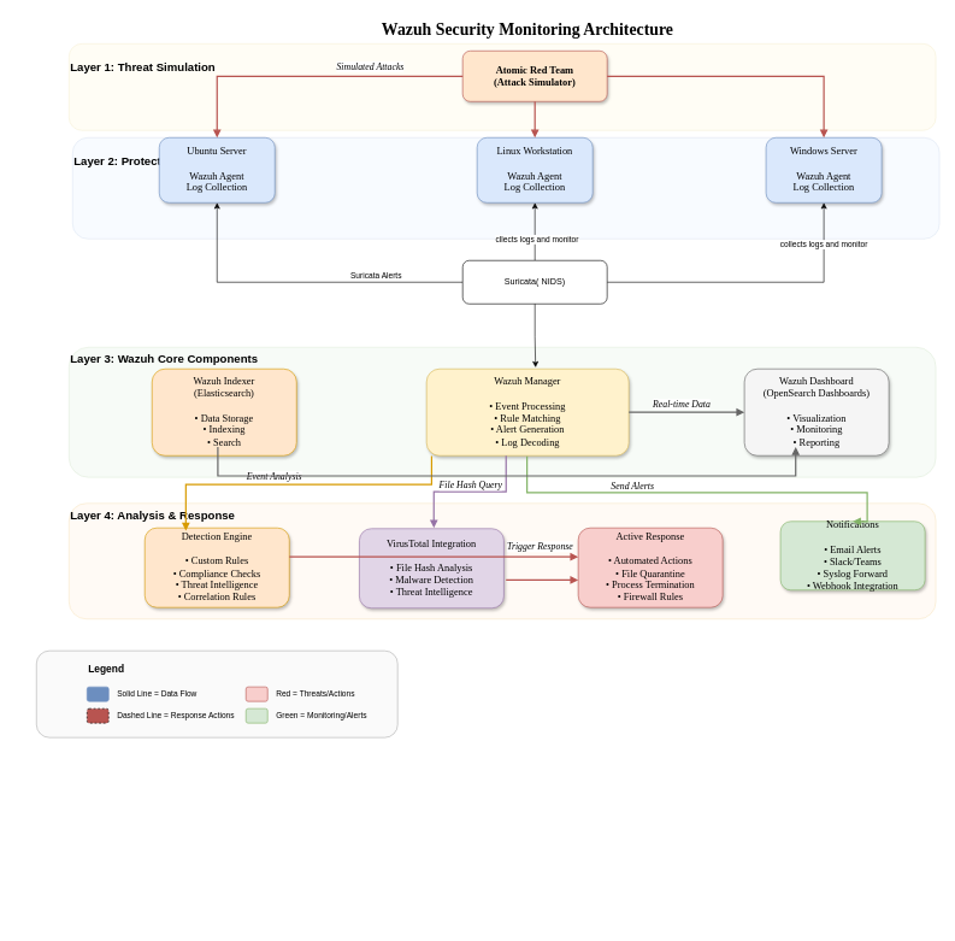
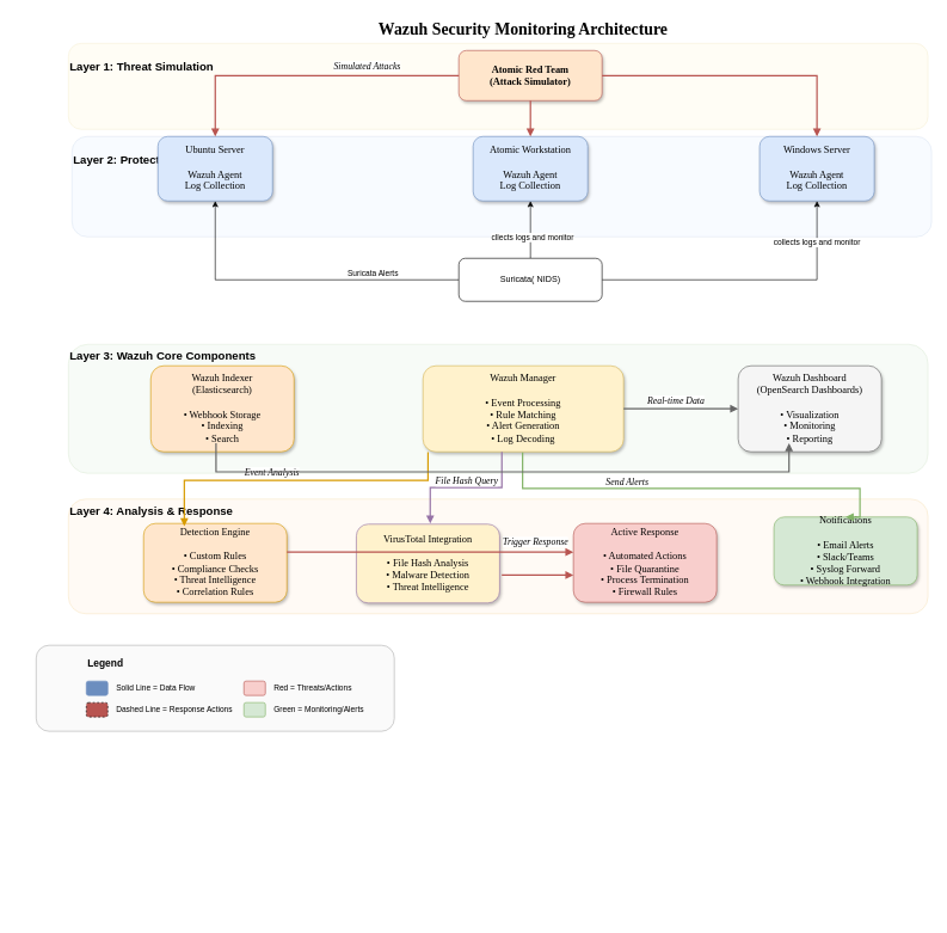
  <mxCell id="0" />
  <mxCell id="1" parent="0" />
  <mxCell id="2" value="&#10;  &#10;    &#10;      &#10;        &#10;        &#10;&#10;        &#10;        &#10;          &#10;        &#10;&#10;        &#10;        &#10;          &#10;        &#10;&#10;        &#10;        &#10;          &#10;        &#10;&#10;        &#10;        &#10;          &#10;        &#10;&#10;        &#10;        &#10;          &#10;        &#10;&#10;        &#10;        &#10;          &#10;        &#10;&#10;        &#10;        &#10;          &#10;        &#10;&#10;        &#10;        &#10;          &#10;        &#10;&#10;        &#10;        &#10;          &#10;        &#10;&#10;        &#10;        &#10;          &#10;        &#10;&#10;        &#10;        &#10;          &#10;        &#10;&#10;        &#10;        &#10;          &#10;        &#10;&#10;        &#10;        &#10;          &#10;        &#10;&#10;        &#10;        &#10;        &#10;        &#10;        &#10;        &#10;        &#10;        &#10;        &#10;        &#10;        &#10;      &#10;    &#10;  &#10;" style="text;whiteSpace=wrap;html=1;" parent="1" vertex="1"><mxGeometry width="30" height="1260" as="geometry" x="20" y="20" /></mxCell>
  <mxCell id="3" value="&lt;font style=&quot;font-size: 23px;&quot; face=&quot;Georgia&quot;&gt;Wazuh Security Monitoring Architecture&lt;/font&gt;" style="text;html=1;strokeColor=none;fillColor=none;align=center;verticalAlign=middle;whiteSpace=wrap;rounded=0;fontSize=20;fontStyle=1" vertex="1" parent="1"><mxGeometry x="430" width="600" height="40" as="geometry" y="20" /></mxCell>
  <mxCell id="4" value="&lt;h3&gt;&lt;font style=&quot;font-size: 16px;&quot;&gt;Layer 1: Threat Simulation&lt;/font&gt;&lt;/h3&gt;" style="rounded=1;whiteSpace=wrap;html=1;fillColor=#fff2cc;strokeColor=#d6b656;opacity=20;fontSize=14;fontStyle=1;align=left;verticalAlign=top;" vertex="1" parent="1"><mxGeometry x="95" y="60" width="1200" height="120" as="geometry" /></mxCell>
  <mxCell id="5" value="&lt;font face=&quot;Georgia&quot;&gt;Atomic Red Team&lt;br&gt;(Attack Simulator)&lt;/font&gt;" style="rounded=1;whiteSpace=wrap;html=1;fillColor=#ffe6cc;strokeColor=#b85450;fontSize=14;fontStyle=1;shadow=1;" vertex="1" parent="1"><mxGeometry x="640" y="70" width="200" height="70" as="geometry" /></mxCell>
  <mxCell id="6" value="&lt;h3&gt;&lt;span style=&quot;background-color: transparent; color: light-dark(rgb(0, 0, 0), rgb(255, 255, 255));&quot;&gt;&lt;font style=&quot;font-size: 16px;&quot;&gt;Layer 2: Protected Endpoints&lt;/font&gt;&lt;/span&gt;&lt;/h3&gt;" style="rounded=1;whiteSpace=wrap;html=1;fillColor=#dae8fc;strokeColor=#6c8ebf;opacity=20;fontSize=14;fontStyle=1;align=left;verticalAlign=top;" vertex="1" parent="1"><mxGeometry x="100" y="190" width="1200" height="140" as="geometry" /></mxCell>
  <mxCell id="7" value="&lt;font style=&quot;font-size: 14px;&quot; face=&quot;Georgia&quot;&gt;Ubuntu Server&lt;br&gt;&lt;br&gt;Wazuh Agent&lt;br&gt;Log Collection&lt;/font&gt;" style="rounded=1;whiteSpace=wrap;html=1;fillColor=#dae8fc;strokeColor=#6c8ebf;fontSize=12;shadow=1;" vertex="1" parent="1"><mxGeometry x="220" y="190" width="160" height="90" as="geometry" /></mxCell>
  <mxCell id="8" value="&lt;font face=&quot;Georgia&quot; style=&quot;font-size: 14px;&quot;&gt;Windows Server&lt;br&gt;&lt;br&gt;Wazuh Agent&lt;br&gt;Log Collection&lt;/font&gt;" style="rounded=1;whiteSpace=wrap;html=1;fillColor=#dae8fc;strokeColor=#6c8ebf;fontSize=12;shadow=1;" vertex="1" parent="1"><mxGeometry x="1060" y="190" width="160" height="90" as="geometry" /></mxCell>
- <mxCell id="9" value="&lt;font style=&quot;font-size: 14px;&quot; face=&quot;Georgia&quot;&gt;Linux Workstation&lt;br&gt;&lt;br&gt;Wazuh Agent&lt;br&gt;Log Collection&lt;/font&gt;" style="rounded=1;whiteSpace=wrap;html=1;fillColor=#dae8fc;strokeColor=#6c8ebf;fontSize=12;shadow=1;" vertex="1" parent="1"><mxGeometry x="660" y="190" width="160" height="90" as="geometry" /></mxCell>
+ <mxCell id="9" value="&lt;font style=&quot;font-size: 14px;&quot; face=&quot;Georgia&quot;&gt;Atomic Workstation&lt;br&gt;&lt;br&gt;Wazuh Agent&lt;br&gt;Log Collection&lt;/font&gt;" style="rounded=1;whiteSpace=wrap;html=1;fillColor=#dae8fc;strokeColor=#6c8ebf;fontSize=12;shadow=1;" vertex="1" parent="1"><mxGeometry x="660" y="190" width="160" height="90" as="geometry" /></mxCell>
  <mxCell id="10" value="&lt;font style=&quot;font-size: 16px;&quot;&gt;Layer 3: Wazuh Core Components&lt;/font&gt;" style="rounded=1;whiteSpace=wrap;html=1;fillColor=#d5e8d4;strokeColor=#82b366;opacity=20;fontSize=14;fontStyle=1;align=left;verticalAlign=top;" vertex="1" parent="1"><mxGeometry x="95" y="480" width="1200" height="180" as="geometry" /></mxCell>
  <mxCell id="11" value="&lt;span style=&quot;font-weight: normal;&quot;&gt;&lt;font face=&quot;Georgia&quot; style=&quot;font-size: 14px;&quot;&gt;Wazuh Manager&lt;br&gt;&lt;br&gt;• Event Processing&lt;br&gt;• Rule Matching&lt;br&gt;• Alert Generation&lt;br&gt;• Log Decoding&lt;/font&gt;&lt;/span&gt;" style="rounded=1;whiteSpace=wrap;html=1;fillColor=#fff2cc;strokeColor=#d6b656;fontSize=12;fontStyle=1;shadow=1;align=center;" vertex="1" parent="1"><mxGeometry x="590" y="510" width="280" height="120" as="geometry" /></mxCell>
- <mxCell id="12" value="&lt;font style=&quot;font-weight: normal; font-size: 14px;&quot; face=&quot;Georgia&quot;&gt;Wazuh Indexer&lt;br&gt;(Elasticsearch)&lt;br&gt;&lt;br&gt;• Data Storage&lt;br&gt;• Indexing&lt;br&gt;• Search&lt;/font&gt;" style="rounded=1;whiteSpace=wrap;html=1;fillColor=#ffe6cc;strokeColor=#d79b00;fontSize=12;fontStyle=1;shadow=1;" vertex="1" parent="1"><mxGeometry x="210" y="510" width="200" height="120" as="geometry" /></mxCell>
+ <mxCell id="12" value="&lt;font style=&quot;font-weight: normal; font-size: 14px;&quot; face=&quot;Georgia&quot;&gt;Wazuh Indexer&lt;br&gt;(Elasticsearch)&lt;br&gt;&lt;br&gt;• Webhook Storage&lt;br&gt;• Indexing&lt;br&gt;• Search&lt;/font&gt;" style="rounded=1;whiteSpace=wrap;html=1;fillColor=#ffe6cc;strokeColor=#d79b00;fontSize=12;fontStyle=1;shadow=1;" vertex="1" parent="1"><mxGeometry x="210" y="510" width="200" height="120" as="geometry" /></mxCell>
  <mxCell id="13" value="&lt;font style=&quot;font-weight: normal; font-size: 14px;&quot; face=&quot;Georgia&quot;&gt;Wazuh Dashboard&lt;br&gt;(OpenSearch Dashboards)&lt;br&gt;&lt;br&gt;• Visualization&lt;br&gt;• Monitoring&lt;br&gt;• Reporting&lt;/font&gt;" style="rounded=1;whiteSpace=wrap;html=1;fillColor=#f5f5f5;strokeColor=#666666;fontSize=12;fontStyle=1;shadow=1;" vertex="1" parent="1"><mxGeometry x="1030" y="510" width="200" height="120" as="geometry" /></mxCell>
  <mxCell id="14" value="&lt;font style=&quot;font-size: 16px;&quot;&gt;Layer 4: Analysis &amp;amp; Response&lt;/font&gt;" style="rounded=1;whiteSpace=wrap;html=1;fillColor=#ffe6cc;strokeColor=#d79b00;opacity=20;fontSize=14;fontStyle=1;align=left;verticalAlign=top;" vertex="1" parent="1"><mxGeometry x="95" y="696" width="1200" height="160" as="geometry" /></mxCell>
  <mxCell id="15" value="&lt;font face=&quot;Georgia&quot; style=&quot;font-size: 14px; font-weight: normal;&quot;&gt;Detection Engine&lt;br&gt;&lt;br&gt;• Custom Rules&lt;br&gt;• Compliance Checks&lt;br&gt;• Threat Intelligence&lt;br&gt;• Correlation Rules&lt;/font&gt;" style="rounded=1;whiteSpace=wrap;html=1;fillColor=#ffe6cc;strokeColor=#d79b00;fontSize=12;fontStyle=1;shadow=1;" vertex="1" parent="1"><mxGeometry x="200" y="730" width="200" height="110" as="geometry" /></mxCell>
- <mxCell id="16" value="&lt;font face=&quot;Georgia&quot; style=&quot;font-size: 14px; font-weight: normal;&quot;&gt;VirusTotal Integration&lt;br&gt;&lt;br&gt;• File Hash Analysis&lt;br&gt;• Malware Detection&lt;br&gt;• Threat Intelligence&lt;/font&gt;" style="rounded=1;whiteSpace=wrap;html=1;fillColor=#e1d5e7;strokeColor=#9673a6;fontSize=12;fontStyle=1;shadow=1;" vertex="1" parent="1"><mxGeometry x="497" y="731" width="200" height="110" as="geometry" /></mxCell>
+ <mxCell id="16" value="&lt;font face=&quot;Georgia&quot; style=&quot;font-size: 14px; font-weight: normal;&quot;&gt;VirusTotal Integration&lt;br&gt;&lt;br&gt;• File Hash Analysis&lt;br&gt;• Malware Detection&lt;br&gt;• Threat Intelligence&lt;/font&gt;" style="rounded=1;whiteSpace=wrap;html=1;fillColor=#fff2cc;strokeColor=#9673a6;fontSize=12;fontStyle=1;shadow=1;" vertex="1" parent="1"><mxGeometry x="497" y="731" width="200" height="110" as="geometry" /></mxCell>
  <mxCell id="17" value="&lt;span style=&quot;font-weight: normal;&quot;&gt;&lt;font style=&quot;font-size: 14px;&quot; face=&quot;Georgia&quot;&gt;Active Response&lt;br&gt;&lt;br&gt;• Automated Actions&lt;br&gt;• File Quarantine&lt;br&gt;• Process Termination&lt;br&gt;• Firewall Rules&lt;/font&gt;&lt;/span&gt;" style="rounded=1;whiteSpace=wrap;html=1;fillColor=#f8cecc;strokeColor=#b85450;fontSize=12;fontStyle=1;shadow=1;" vertex="1" parent="1"><mxGeometry x="800" y="730" width="200" height="110" as="geometry" /></mxCell>
  <mxCell id="18" value="&lt;font face=&quot;Georgia&quot; style=&quot;font-size: 14px; font-weight: normal;&quot;&gt;Notifications&lt;br&gt;&lt;br&gt;• Email Alerts&lt;br&gt;• Slack/Teams&lt;br&gt;• Syslog Forward&lt;br&gt;• Webhook Integration&lt;/font&gt;" style="rounded=1;whiteSpace=wrap;html=1;fillColor=#d5e8d4;strokeColor=#82b366;fontSize=12;fontStyle=1;shadow=1;" vertex="1" parent="1"><mxGeometry x="1080" y="721" width="200" height="95" as="geometry" /></mxCell>
  <mxCell id="19" style="edgeStyle=orthogonalEdgeStyle;rounded=0;orthogonalLoop=1;jettySize=auto;html=1;strokeWidth=2;endArrow=block;endFill=1;strokeColor=#b85450;" edge="1" parent="1" source="5" target="7"><mxGeometry relative="1" as="geometry" /></mxCell>
  <mxCell id="20" value="Simulated Attacks" style="edgeLabel;html=1;align=center;verticalAlign=middle;resizable=0;points=[];fontSize=13;fontStyle=2;fontFamily=Georgia;" vertex="1" connectable="0" parent="19"><mxGeometry x="-0.3" y="1" relative="1" as="geometry"><mxPoint x="20" y="-15" as="offset" /></mxGeometry></mxCell>
  <mxCell id="21" style="edgeStyle=orthogonalEdgeStyle;rounded=0;orthogonalLoop=1;jettySize=auto;html=1;strokeWidth=2;endArrow=block;endFill=1;strokeColor=#b85450;" edge="1" parent="1" source="5" target="8"><mxGeometry relative="1" as="geometry" /></mxCell>
  <mxCell id="22" style="edgeStyle=orthogonalEdgeStyle;rounded=0;orthogonalLoop=1;jettySize=auto;html=1;strokeWidth=2;endArrow=block;endFill=1;strokeColor=#b85450;" edge="1" parent="1" source="5" target="9"><mxGeometry relative="1" as="geometry" /></mxCell>
  <mxCell id="23" style="edgeStyle=orthogonalEdgeStyle;rounded=0;orthogonalLoop=1;jettySize=auto;html=1;strokeWidth=2;endArrow=block;endFill=1;strokeColor=#666666;" edge="1" parent="1" source="11" target="13"><mxGeometry relative="1" as="geometry" /></mxCell>
  <mxCell id="24" value="Real-time Data" style="edgeLabel;html=1;align=center;verticalAlign=middle;resizable=0;points=[];fontSize=13;fontStyle=2;fontFamily=Georgia;" vertex="1" connectable="0" parent="23"><mxGeometry x="-0.1" relative="1" as="geometry"><mxPoint y="-12" as="offset" /></mxGeometry></mxCell>
  <mxCell id="25" style="edgeStyle=orthogonalEdgeStyle;rounded=0;orthogonalLoop=1;jettySize=auto;html=1;strokeWidth=2;endArrow=block;endFill=1;strokeColor=#d79b00;exitX=0.143;exitY=1.003;exitDx=0;exitDy=0;exitPerimeter=0;entryX=0.299;entryY=0.035;entryDx=0;entryDy=0;entryPerimeter=0;" edge="1" parent="1"><mxGeometry relative="1" as="geometry"><Array as="points"><mxPoint x="597" y="670" /><mxPoint x="257" y="670" /></Array><mxPoint x="597.04" y="630.36" as="sourcePoint" /><mxPoint x="256.8" y="733.85" as="targetPoint" /></mxGeometry></mxCell>
  <mxCell id="26" value="&lt;font style=&quot;font-size: 13px;&quot; face=&quot;Georgia&quot;&gt;Event Analysis&lt;/font&gt;" style="edgeLabel;html=1;align=center;verticalAlign=middle;resizable=0;points=[];fontSize=10;fontStyle=2;" vertex="1" connectable="0" parent="25"><mxGeometry x="-0.5" relative="1" as="geometry"><mxPoint x="-147" y="-12" as="offset" /></mxGeometry></mxCell>
  <mxCell id="27" style="edgeStyle=orthogonalEdgeStyle;rounded=0;orthogonalLoop=1;jettySize=auto;html=1;strokeWidth=2;endArrow=block;endFill=1;strokeColor=#9673a6;" edge="1" parent="1"><mxGeometry relative="1" as="geometry"><Array as="points"><mxPoint x="700" y="680" /><mxPoint x="600" y="680" /></Array><mxPoint x="700.067" y="630" as="sourcePoint" /><mxPoint x="600.067" y="730" as="targetPoint" /></mxGeometry></mxCell>
  <mxCell id="28" value="File Hash Query" style="edgeLabel;html=1;align=center;verticalAlign=middle;resizable=0;points=[];fontSize=13;fontStyle=2;fontFamily=Georgia;" vertex="1" connectable="0" parent="27"><mxGeometry x="-0.3" relative="1" as="geometry"><mxPoint x="-30" y="-10" as="offset" /></mxGeometry></mxCell>
  <mxCell id="29" style="edgeStyle=orthogonalEdgeStyle;rounded=0;orthogonalLoop=1;jettySize=auto;html=1;strokeWidth=2;endArrow=block;endFill=1;strokeColor=#b85450;fontFamily=Georgia;" edge="1" parent="1"><mxGeometry relative="1" as="geometry"><mxPoint x="400" y="770" as="sourcePoint" /><mxPoint x="800" y="770" as="targetPoint" /></mxGeometry></mxCell>
  <mxCell id="30" value="&lt;font style=&quot;font-size: 13px;&quot; face=&quot;Georgia&quot;&gt;Trigger Response&lt;/font&gt;" style="edgeLabel;html=1;align=center;verticalAlign=middle;resizable=0;points=[];fontSize=10;fontStyle=2;" vertex="1" connectable="0" parent="29"><mxGeometry x="-0.1" relative="1" as="geometry"><mxPoint x="166" y="-15" as="offset" /></mxGeometry></mxCell>
  <mxCell id="31" style="edgeStyle=orthogonalEdgeStyle;rounded=0;orthogonalLoop=1;jettySize=auto;html=1;strokeWidth=2;endArrow=block;endFill=1;strokeColor=#b85450;" edge="1" parent="1"><mxGeometry relative="1" as="geometry"><mxPoint x="700" y="802" as="sourcePoint" /><mxPoint x="800" y="802" as="targetPoint" /></mxGeometry></mxCell>
  <mxCell id="32" style="edgeStyle=orthogonalEdgeStyle;rounded=0;orthogonalLoop=1;jettySize=auto;html=1;strokeWidth=2;endArrow=block;endFill=1;strokeColor=#82b366;entryX=0.5;entryY=0;entryDx=0;entryDy=0;" edge="1" parent="1" target="18"><mxGeometry relative="1" as="geometry"><Array as="points"><mxPoint x="729" y="681" /><mxPoint x="1200" y="681" /></Array><mxPoint x="729.067" y="631" as="sourcePoint" /><mxPoint x="1229.067" y="731" as="targetPoint" /></mxGeometry></mxCell>
  <mxCell id="33" value="Send Alerts" style="edgeLabel;html=1;align=center;verticalAlign=middle;resizable=0;points=[];fontSize=13;fontStyle=2;fontFamily=Georgia;" vertex="1" connectable="0" parent="32"><mxGeometry x="-0.5" relative="1" as="geometry"><mxPoint x="50" y="-10" as="offset" /></mxGeometry></mxCell>
  <mxCell id="34" style="edgeStyle=orthogonalEdgeStyle;rounded=0;orthogonalLoop=1;jettySize=auto;html=1;strokeWidth=2;endArrow=block;endFill=1;strokeColor=#666666;entryX=0.5;entryY=1;entryDx=0;entryDy=0;" edge="1" parent="1"><mxGeometry relative="1" as="geometry"><Array as="points"><mxPoint x="301" y="658" /><mxPoint x="1101" y="658" /></Array><mxPoint x="301.067" y="618" as="sourcePoint" /><mxPoint x="1101" y="618" as="targetPoint" /></mxGeometry></mxCell>
  <mxCell id="35" value="" style="rounded=1;whiteSpace=wrap;html=1;fillColor=#f5f5f5;strokeColor=#666666;opacity=50;" vertex="1" parent="1"><mxGeometry x="50" y="900" width="500" height="120" as="geometry" /></mxCell>
  <mxCell id="36" value="Legend" style="text;html=1;strokeColor=none;fillColor=none;align=left;verticalAlign=middle;whiteSpace=wrap;rounded=0;fontSize=14;fontStyle=1" vertex="1" parent="1"><mxGeometry x="120" y="910" width="100" height="30" as="geometry" /></mxCell>
  <mxCell id="37" value="" style="rounded=1;whiteSpace=wrap;html=1;fillColor=#6c8ebf;strokeColor=#6c8ebf;" vertex="1" parent="1"><mxGeometry x="120" y="950" width="30" height="20" as="geometry" /></mxCell>
  <mxCell id="38" value="Solid Line = Data Flow" style="text;html=1;strokeColor=none;fillColor=none;align=left;verticalAlign=middle;whiteSpace=wrap;rounded=0;fontSize=11" vertex="1" parent="1"><mxGeometry x="160" y="945" width="150" height="30" as="geometry" /></mxCell>
  <mxCell id="39" value="" style="rounded=1;whiteSpace=wrap;html=1;fillColor=#b85450;strokeColor=default;dashed=1;" vertex="1" parent="1"><mxGeometry x="120" y="980" width="30" height="20" as="geometry" /></mxCell>
  <mxCell id="40" value="Dashed Line = Response Actions" style="text;html=1;strokeColor=none;fillColor=none;align=left;verticalAlign=middle;whiteSpace=wrap;rounded=0;fontSize=11" vertex="1" parent="1"><mxGeometry x="160" y="975" width="200" height="30" as="geometry" /></mxCell>
  <mxCell id="41" value="" style="rounded=1;whiteSpace=wrap;html=1;fillColor=#f8cecc;strokeColor=#b85450;" vertex="1" parent="1"><mxGeometry x="340" y="950" width="30" height="20" as="geometry" /></mxCell>
  <mxCell id="42" value="Red = Threats/Actions" style="text;html=1;strokeColor=none;fillColor=none;align=left;verticalAlign=middle;whiteSpace=wrap;rounded=0;fontSize=11" vertex="1" parent="1"><mxGeometry x="380" y="945" width="150" height="30" as="geometry" /></mxCell>
  <mxCell id="43" value="" style="rounded=1;whiteSpace=wrap;html=1;fillColor=#d5e8d4;strokeColor=#82b366;" vertex="1" parent="1"><mxGeometry x="340" y="980" width="30" height="20" as="geometry" /></mxCell>
  <mxCell id="44" value="Green = Monitoring/Alerts" style="text;html=1;strokeColor=none;fillColor=none;align=left;verticalAlign=middle;whiteSpace=wrap;rounded=0;fontSize=11" vertex="1" parent="1"><mxGeometry x="380" y="975" width="180" height="30" as="geometry" /></mxCell>
  <mxCell id="45" style="edgeStyle=orthogonalEdgeStyle;rounded=0;orthogonalLoop=1;jettySize=auto;html=1;exitX=0.5;exitY=0;exitDx=0;exitDy=0;entryX=0.5;entryY=1;entryDx=0;entryDy=0;" edge="1" parent="1" source="51" target="9"><mxGeometry relative="1" as="geometry" /></mxCell>
  <mxCell id="46" value="cllects logs and monitor" style="edgeLabel;html=1;align=center;verticalAlign=middle;resizable=0;points=[];" vertex="1" connectable="0" parent="45"><mxGeometry x="-0.256" y="-2" relative="1" as="geometry"><mxPoint as="offset" /></mxGeometry></mxCell>
  <mxCell id="47" style="edgeStyle=orthogonalEdgeStyle;rounded=0;orthogonalLoop=1;jettySize=auto;html=1;exitX=1;exitY=0.5;exitDx=0;exitDy=0;entryX=0.5;entryY=1;entryDx=0;entryDy=0;" edge="1" parent="1" source="51" target="8"><mxGeometry relative="1" as="geometry"><Array as="points"><mxPoint x="1140" y="390" /></Array></mxGeometry></mxCell>
  <mxCell id="48" value="collects logs and monitor" style="edgeLabel;html=1;align=center;verticalAlign=middle;resizable=0;points=[];" vertex="1" connectable="0" parent="47"><mxGeometry x="0.721" y="1" relative="1" as="geometry"><mxPoint as="offset" /></mxGeometry></mxCell>
  <mxCell id="49" style="edgeStyle=orthogonalEdgeStyle;rounded=0;orthogonalLoop=1;jettySize=auto;html=1;exitX=0;exitY=0.5;exitDx=0;exitDy=0;entryX=0.5;entryY=1;entryDx=0;entryDy=0;" edge="1" parent="1" source="51" target="7"><mxGeometry relative="1" as="geometry" /></mxCell>
  <mxCell id="50" value="Suricata Alerts" style="edgeLabel;html=1;align=center;verticalAlign=middle;resizable=0;points=[];" vertex="1" connectable="0" parent="49"><mxGeometry x="-0.462" relative="1" as="geometry"><mxPoint y="-10" as="offset" /></mxGeometry></mxCell>
  <mxCell id="51" value="Suricata( NIDS)" style="rounded=1;whiteSpace=wrap;html=1;" vertex="1" parent="1"><mxGeometry x="640" y="360" width="200" height="60" as="geometry" /></mxCell>
- <mxCell id="52" style="edgeStyle=orthogonalEdgeStyle;rounded=0;orthogonalLoop=1;jettySize=auto;html=1;exitX=0.5;exitY=1;exitDx=0;exitDy=0;entryX=0.539;entryY=-0.017;entryDx=0;entryDy=0;entryPerimeter=0;" edge="1" parent="1" source="51" target="11"><mxGeometry relative="1" as="geometry" /></mxCell>
